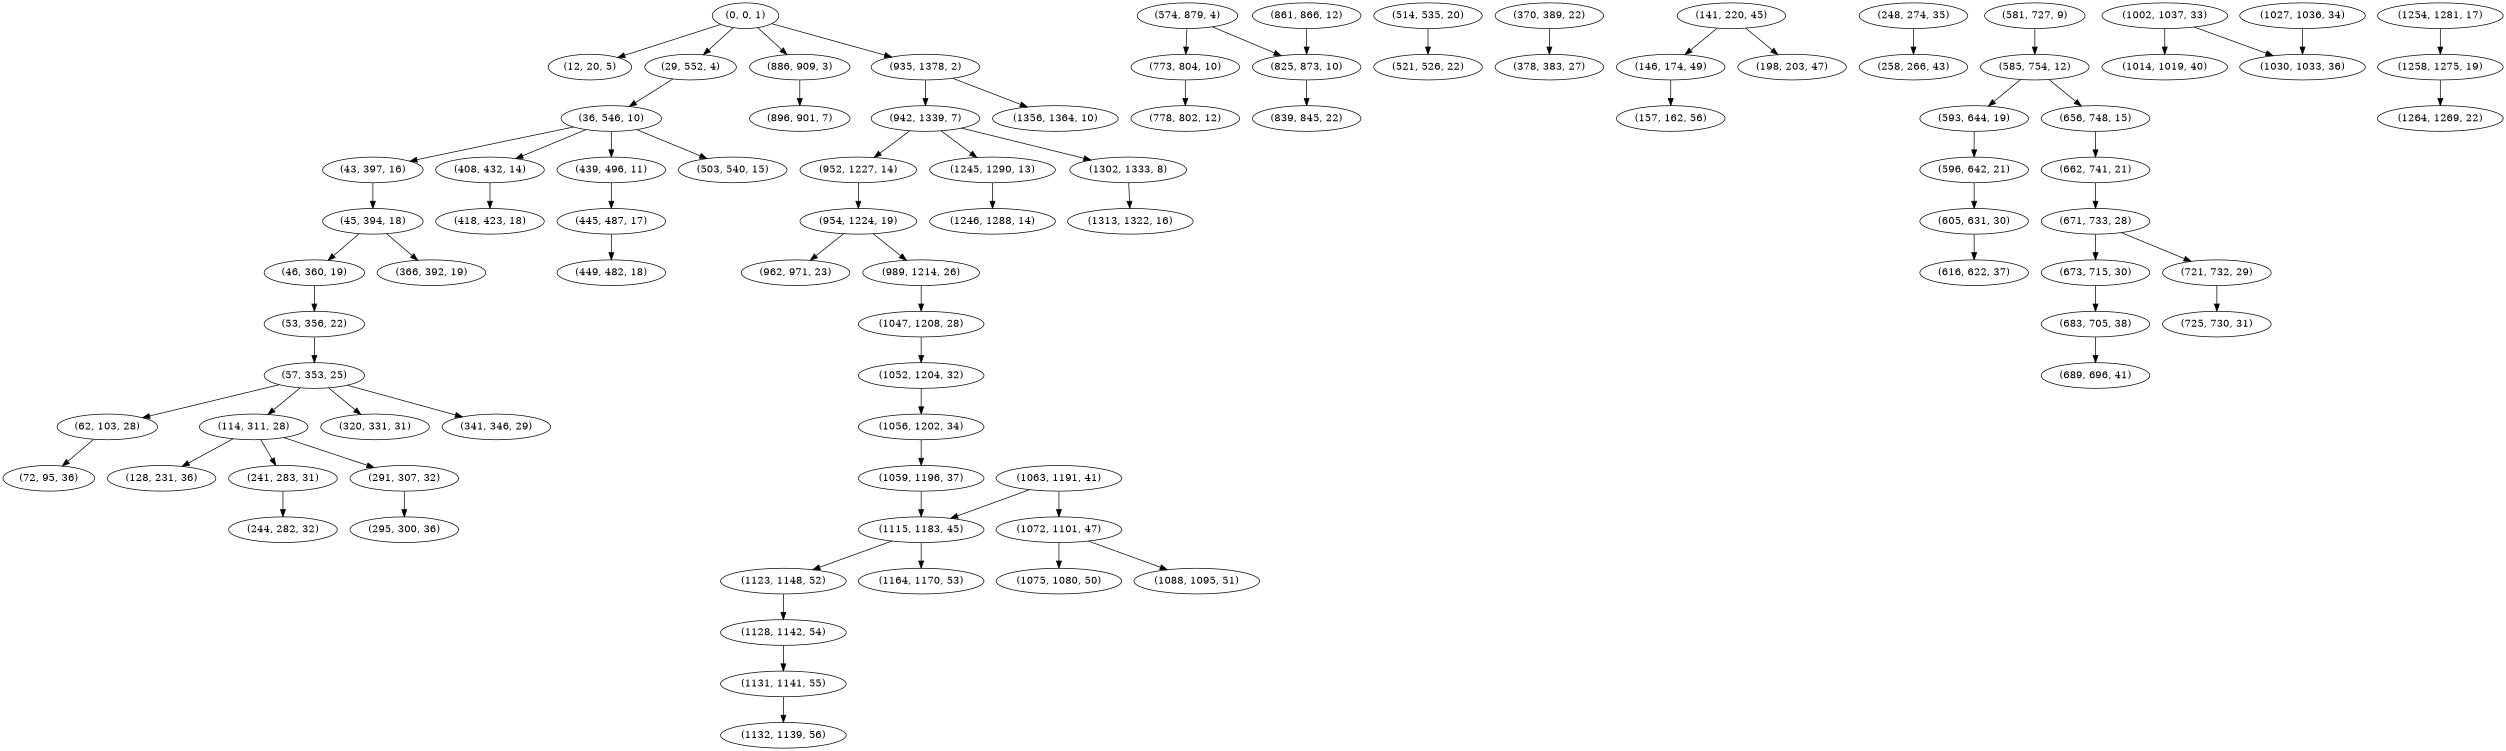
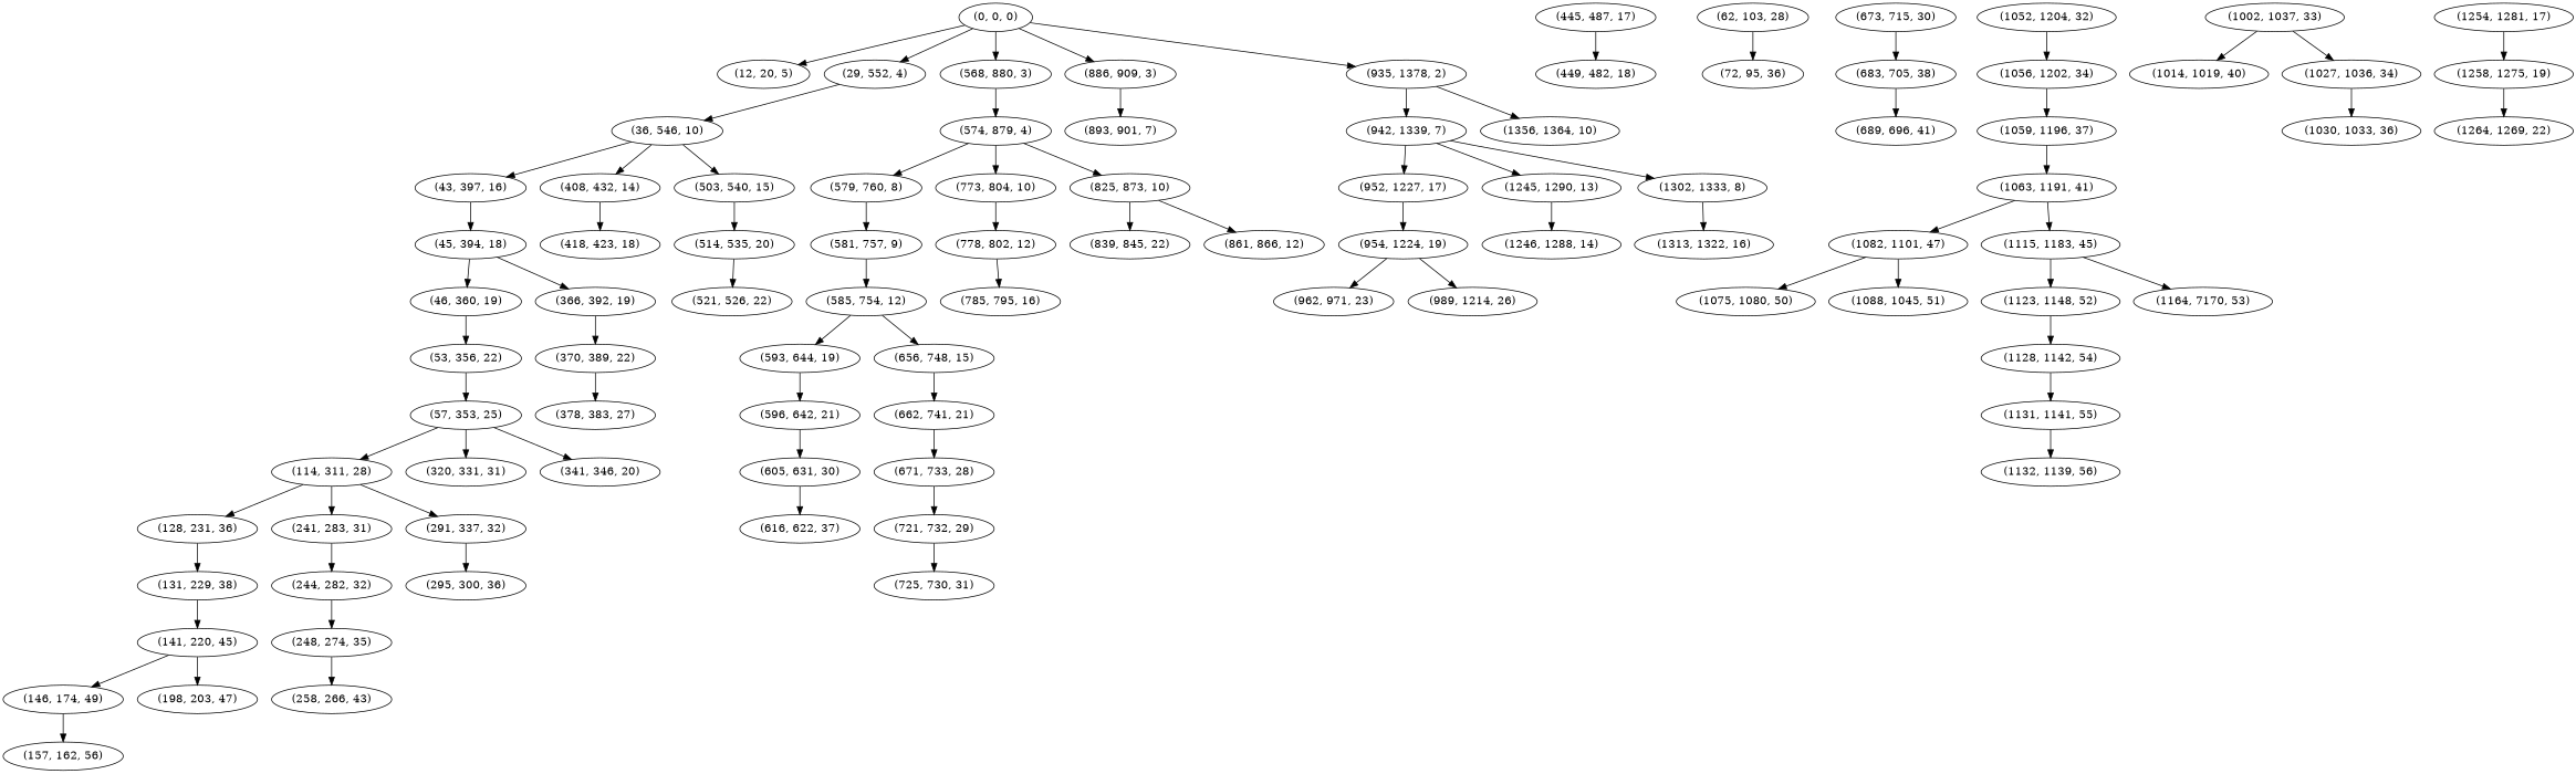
  digraph {
-   "(0, 0, 0)" [label="(0, 0, 1)"]
+   "(0, 0, 0)"
    "(12, 20, 5)"
    "(29, 552, 4)"
+   "(568, 880, 3)"
    "(886, 909, 3)"
    "(935, 1378, 2)"
    "(36, 546, 10)"
    "(574, 879, 4)"
-   "(896, 901, 7)"
+   "(896, 901, 7)" [label="(893, 901, 7)"]
    "(942, 1339, 7)"
    "(1356, 1364, 10)"
    "(43, 397, 16)"
    "(408, 432, 14)"
-   "(439, 496, 11)"
    "(503, 540, 15)"
    "(45, 394, 18)"
    "(418, 423, 18)"
    "(445, 487, 17)"
    "(514, 535, 20)"
    "(46, 360, 19)"
    "(366, 392, 19)"
    "(53, 356, 22)"
    "(370, 389, 22)"
    "(57, 353, 25)"
    "(62, 103, 28)"
    "(114, 311, 28)"
    "(320, 331, 31)"
-   "(341, 346, 29)"
+   "(341, 346, 29)" [label="(341, 346, 20)"]
    "(72, 95, 36)"
    "(128, 231, 36)"
    "(241, 283, 31)"
-   "(291, 307, 32)"
+   "(291, 307, 32)" [label="(291, 337, 32)"]
+   "(131, 229, 38)"
    "(244, 282, 32)"
    "(295, 300, 36)"
    "(141, 220, 45)"
    "(146, 174, 49)"
    "(198, 203, 47)"
    "(157, 162, 56)"
    "(248, 274, 35)"
    "(258, 266, 43)"
    "(378, 383, 27)"
    "(449, 482, 18)"
    "(521, 526, 22)"
+   "(579, 760, 8)"
    "(773, 804, 10)"
    "(825, 873, 10)"
-   "(581, 757, 9)" [label="(581, 727, 9)"]
+   "(581, 757, 9)"
    "(778, 802, 12)"
    "(839, 845, 22)"
    "(861, 866, 12)"
    "(585, 754, 12)"
    "(593, 644, 19)"
    "(656, 748, 15)"
    "(596, 642, 21)"
    "(662, 741, 21)"
    "(605, 631, 30)"
    "(616, 622, 37)"
    "(671, 733, 28)"
    "(673, 715, 30)"
    "(721, 732, 29)"
    "(683, 705, 38)"
    "(725, 730, 31)"
    "(689, 696, 41)"
-   "(952, 1227, 17)" [label="(952, 1227, 14)"]
+   "(785, 795, 16)"
+   "(952, 1227, 17)"
    "(1245, 1290, 13)"
    "(1302, 1333, 8)"
    "(954, 1224, 19)"
    "(1246, 1288, 14)"
    "(1313, 1322, 16)"
    "(962, 971, 23)"
    "(989, 1214, 26)"
-   "(1047, 1208, 28)"
    "(1052, 1204, 32)"
    "(1002, 1037, 33)"
    "(1014, 1019, 40)"
    "(1027, 1036, 34)"
    "(1030, 1033, 36)"
    "(1056, 1202, 34)"
    "(1059, 1196, 37)"
    "(1063, 1191, 41)"
-   "(1072, 1101, 47)"
+   "(1072, 1101, 47)" [label="(1082, 1101, 47)"]
    "(1115, 1183, 45)"
    "(1075, 1080, 50)"
-   "(1088, 1095, 51)"
+   "(1088, 1095, 51)" [label="(1088, 1045, 51)"]
    "(1123, 1148, 52)"
-   "(1164, 1170, 53)"
+   "(1164, 1170, 53)" [label="(1164, 7170, 53)"]
    "(1128, 1142, 54)"
    "(1131, 1141, 55)"
    "(1132, 1139, 56)"
    "(1254, 1281, 17)"
    "(1258, 1275, 19)"
    "(1264, 1269, 22)"
    "(0, 0, 0)" -> "(12, 20, 5)"
    "(0, 0, 0)" -> "(29, 552, 4)"
+   "(0, 0, 0)" -> "(568, 880, 3)"
    "(0, 0, 0)" -> "(886, 909, 3)"
    "(0, 0, 0)" -> "(935, 1378, 2)"
    "(29, 552, 4)" -> "(36, 546, 10)"
+   "(568, 880, 3)" -> "(574, 879, 4)"
    "(886, 909, 3)" -> "(896, 901, 7)"
    "(935, 1378, 2)" -> "(942, 1339, 7)"
    "(935, 1378, 2)" -> "(1356, 1364, 10)"
    "(36, 546, 10)" -> "(43, 397, 16)"
    "(36, 546, 10)" -> "(408, 432, 14)"
-   "(36, 546, 10)" -> "(439, 496, 11)"
    "(36, 546, 10)" -> "(503, 540, 15)"
+   "(574, 879, 4)" -> "(579, 760, 8)"
    "(574, 879, 4)" -> "(773, 804, 10)"
    "(574, 879, 4)" -> "(825, 873, 10)"
    "(942, 1339, 7)" -> "(952, 1227, 17)"
    "(942, 1339, 7)" -> "(1245, 1290, 13)"
    "(942, 1339, 7)" -> "(1302, 1333, 8)"
    "(43, 397, 16)" -> "(45, 394, 18)"
    "(408, 432, 14)" -> "(418, 423, 18)"
-   "(439, 496, 11)" -> "(445, 487, 17)"
+   "(503, 540, 15)" -> "(514, 535, 20)"
    "(45, 394, 18)" -> "(46, 360, 19)"
    "(45, 394, 18)" -> "(366, 392, 19)"
    "(445, 487, 17)" -> "(449, 482, 18)"
    "(514, 535, 20)" -> "(521, 526, 22)"
    "(46, 360, 19)" -> "(53, 356, 22)"
+   "(366, 392, 19)" -> "(370, 389, 22)"
    "(53, 356, 22)" -> "(57, 353, 25)"
    "(370, 389, 22)" -> "(378, 383, 27)"
-   "(57, 353, 25)" -> "(62, 103, 28)"
    "(57, 353, 25)" -> "(114, 311, 28)"
    "(57, 353, 25)" -> "(320, 331, 31)"
    "(57, 353, 25)" -> "(341, 346, 29)"
    "(62, 103, 28)" -> "(72, 95, 36)"
    "(114, 311, 28)" -> "(128, 231, 36)"
    "(114, 311, 28)" -> "(241, 283, 31)"
    "(114, 311, 28)" -> "(291, 307, 32)"
+   "(128, 231, 36)" -> "(131, 229, 38)"
    "(241, 283, 31)" -> "(244, 282, 32)"
    "(291, 307, 32)" -> "(295, 300, 36)"
+   "(131, 229, 38)" -> "(141, 220, 45)"
+   "(244, 282, 32)" -> "(248, 274, 35)"
    "(141, 220, 45)" -> "(146, 174, 49)"
    "(141, 220, 45)" -> "(198, 203, 47)"
    "(146, 174, 49)" -> "(157, 162, 56)"
    "(248, 274, 35)" -> "(258, 266, 43)"
+   "(579, 760, 8)" -> "(581, 757, 9)"
    "(773, 804, 10)" -> "(778, 802, 12)"
    "(825, 873, 10)" -> "(839, 845, 22)"
-   "(861, 866, 12)" -> "(825, 873, 10)"
+   "(825, 873, 10)" -> "(861, 866, 12)"
    "(581, 757, 9)" -> "(585, 754, 12)"
+   "(778, 802, 12)" -> "(785, 795, 16)"
    "(585, 754, 12)" -> "(593, 644, 19)"
    "(585, 754, 12)" -> "(656, 748, 15)"
    "(593, 644, 19)" -> "(596, 642, 21)"
    "(656, 748, 15)" -> "(662, 741, 21)"
    "(596, 642, 21)" -> "(605, 631, 30)"
    "(662, 741, 21)" -> "(671, 733, 28)"
    "(605, 631, 30)" -> "(616, 622, 37)"
-   "(671, 733, 28)" -> "(673, 715, 30)"
    "(671, 733, 28)" -> "(721, 732, 29)"
    "(673, 715, 30)" -> "(683, 705, 38)"
    "(721, 732, 29)" -> "(725, 730, 31)"
    "(683, 705, 38)" -> "(689, 696, 41)"
    "(952, 1227, 17)" -> "(954, 1224, 19)"
    "(1245, 1290, 13)" -> "(1246, 1288, 14)"
    "(1302, 1333, 8)" -> "(1313, 1322, 16)"
    "(954, 1224, 19)" -> "(962, 971, 23)"
    "(954, 1224, 19)" -> "(989, 1214, 26)"
-   "(989, 1214, 26)" -> "(1047, 1208, 28)"
-   "(1047, 1208, 28)" -> "(1052, 1204, 32)"
    "(1052, 1204, 32)" -> "(1056, 1202, 34)"
    "(1002, 1037, 33)" -> "(1014, 1019, 40)"
-   "(1002, 1037, 33)" -> "(1030, 1033, 36)"
+   "(1002, 1037, 33)" -> "(1027, 1036, 34)"
    "(1027, 1036, 34)" -> "(1030, 1033, 36)"
    "(1056, 1202, 34)" -> "(1059, 1196, 37)"
-   "(1059, 1196, 37)" -> "(1115, 1183, 45)"
+   "(1059, 1196, 37)" -> "(1063, 1191, 41)"
    "(1063, 1191, 41)" -> "(1072, 1101, 47)"
    "(1063, 1191, 41)" -> "(1115, 1183, 45)"
    "(1072, 1101, 47)" -> "(1075, 1080, 50)"
    "(1072, 1101, 47)" -> "(1088, 1095, 51)"
    "(1115, 1183, 45)" -> "(1123, 1148, 52)"
    "(1115, 1183, 45)" -> "(1164, 1170, 53)"
    "(1123, 1148, 52)" -> "(1128, 1142, 54)"
    "(1128, 1142, 54)" -> "(1131, 1141, 55)"
    "(1131, 1141, 55)" -> "(1132, 1139, 56)"
    "(1254, 1281, 17)" -> "(1258, 1275, 19)"
    "(1258, 1275, 19)" -> "(1264, 1269, 22)"
  }
